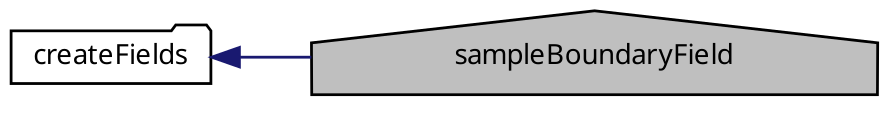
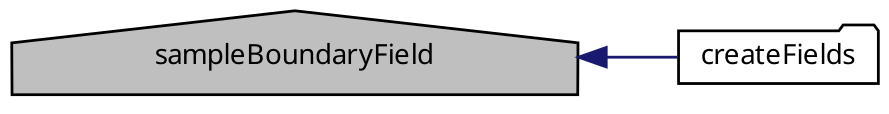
  digraph {
    rankdir=LR
    fontname="Noto Sans"
    node [color=black fontname="Noto Sans" fontsize=10]
    n1 [fillcolor=grey75 fontcolor=black height=0.2 label=sampleBoundaryField shape=house style=filled width=0.4]
    n2 [height=0.2 label=createFields shape=folder width=0.4]
-   n2 -> n1 [color=midnightblue dir=back fontname="Noto Sans" fontsize=10 labelfontname=Helvetica labelfontsize=10 style=solid]
+   n1 -> n2 [color=midnightblue dir=back fontname="Noto Sans" fontsize=10 labelfontname=Helvetica labelfontsize=10 style=solid]
  }
